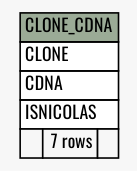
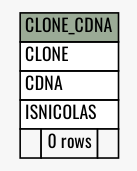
  digraph {
    bgcolor="#f7f7f7"
    fontname=Oswald
    fontsize=11
    nodesep=0.18
    rankdir=RL
    ranksep=0.46
-   n1 [fontname=Oswald fontsize=11 label=<     <TABLE BORDER="0" CELLBORDER="1" CELLSPACING="0" BGCOLOR="#ffffff">       <TR><TD COLSPAN="3" BGCOLOR="#9bab96" ALIGN="CENTER">CLONE_CDNA</TD></TR>       <TR><TD PORT="CLONE" COLSPAN="3" ALIGN="LEFT">CLONE</TD></TR>       <TR><TD PORT="CDNA" COLSPAN="3" ALIGN="LEFT">CDNA</TD></TR>       <TR><TD PORT="ISNICOLAS" COLSPAN="3" ALIGN="LEFT">ISNICOLAS</TD></TR>       <TR><TD ALIGN="LEFT" BGCOLOR="#f7f7f7">  </TD><TD ALIGN="RIGHT" BGCOLOR="#f7f7f7">7 rows</TD><TD ALIGN="RIGHT" BGCOLOR="#f7f7f7">  </TD></TR>     </TABLE>> shape=plaintext]
+   n1 [fontname=Oswald fontsize=11 label=<     <TABLE BORDER="0" CELLBORDER="1" CELLSPACING="0" BGCOLOR="#ffffff">       <TR><TD COLSPAN="3" BGCOLOR="#9bab96" ALIGN="CENTER">CLONE_CDNA</TD></TR>       <TR><TD PORT="CLONE" COLSPAN="3" ALIGN="LEFT">CLONE</TD></TR>       <TR><TD PORT="CDNA" COLSPAN="3" ALIGN="LEFT">CDNA</TD></TR>       <TR><TD PORT="ISNICOLAS" COLSPAN="3" ALIGN="LEFT">ISNICOLAS</TD></TR>       <TR><TD ALIGN="LEFT" BGCOLOR="#f7f7f7">  </TD><TD ALIGN="RIGHT" BGCOLOR="#f7f7f7">0 rows</TD><TD ALIGN="RIGHT" BGCOLOR="#f7f7f7">  </TD></TR>     </TABLE>> shape=plaintext]
  }
